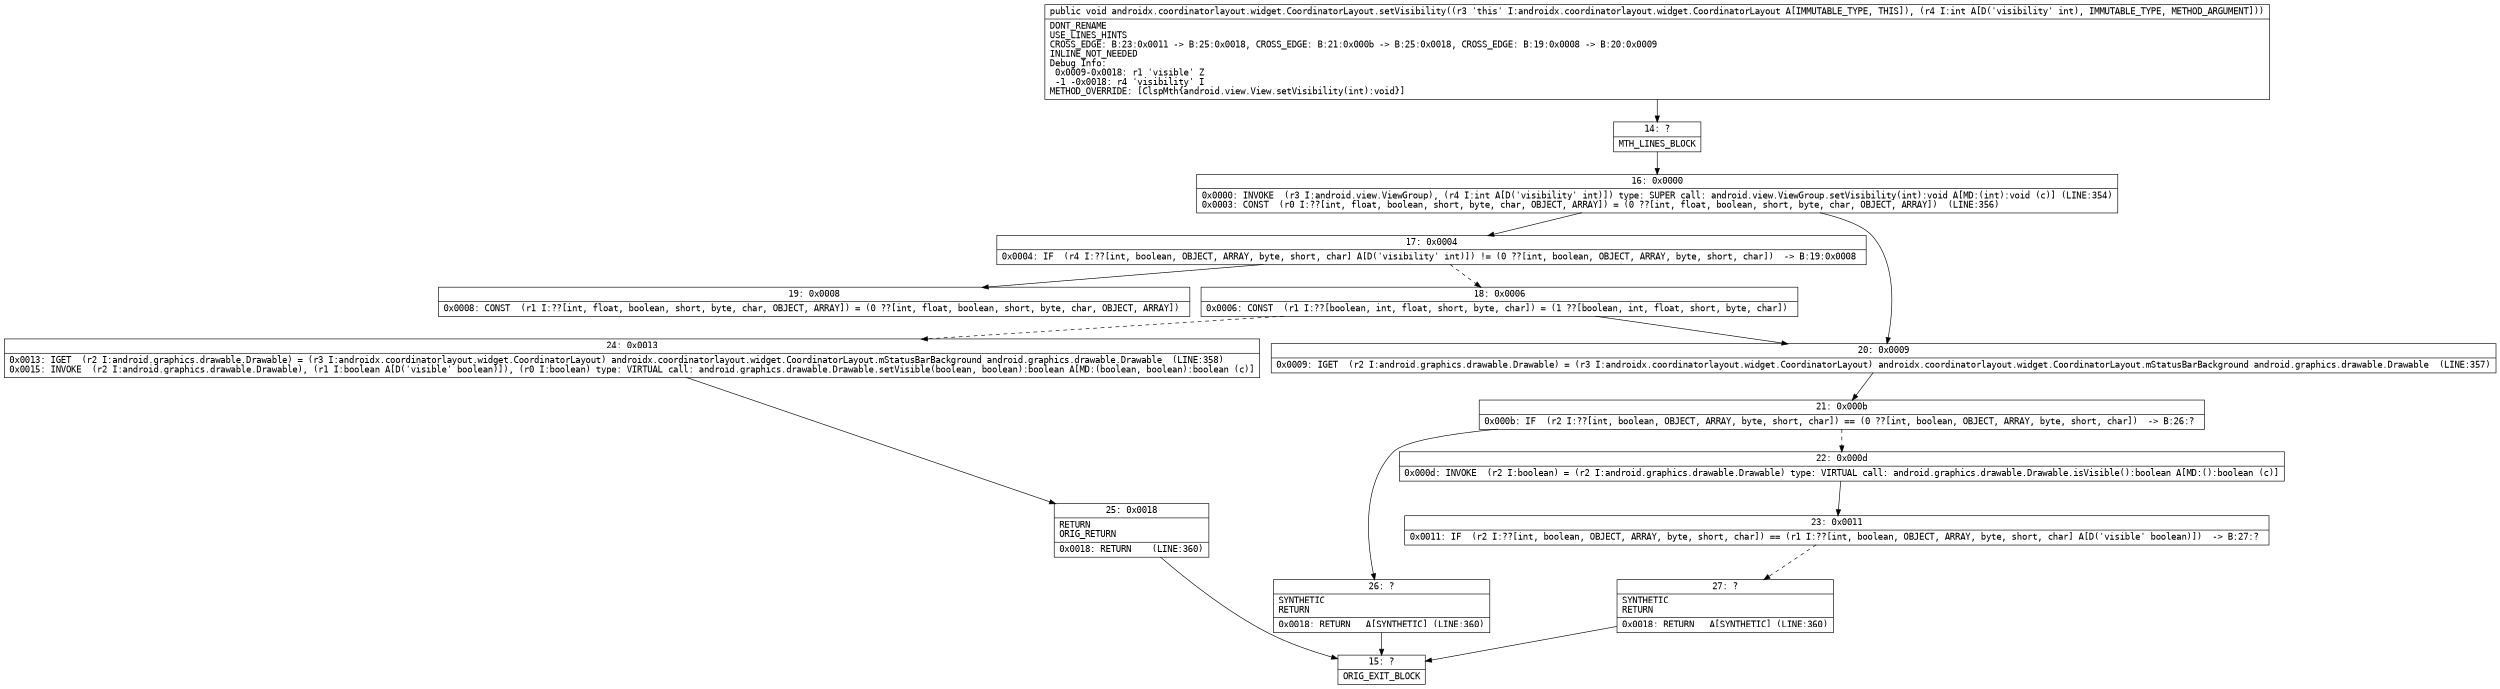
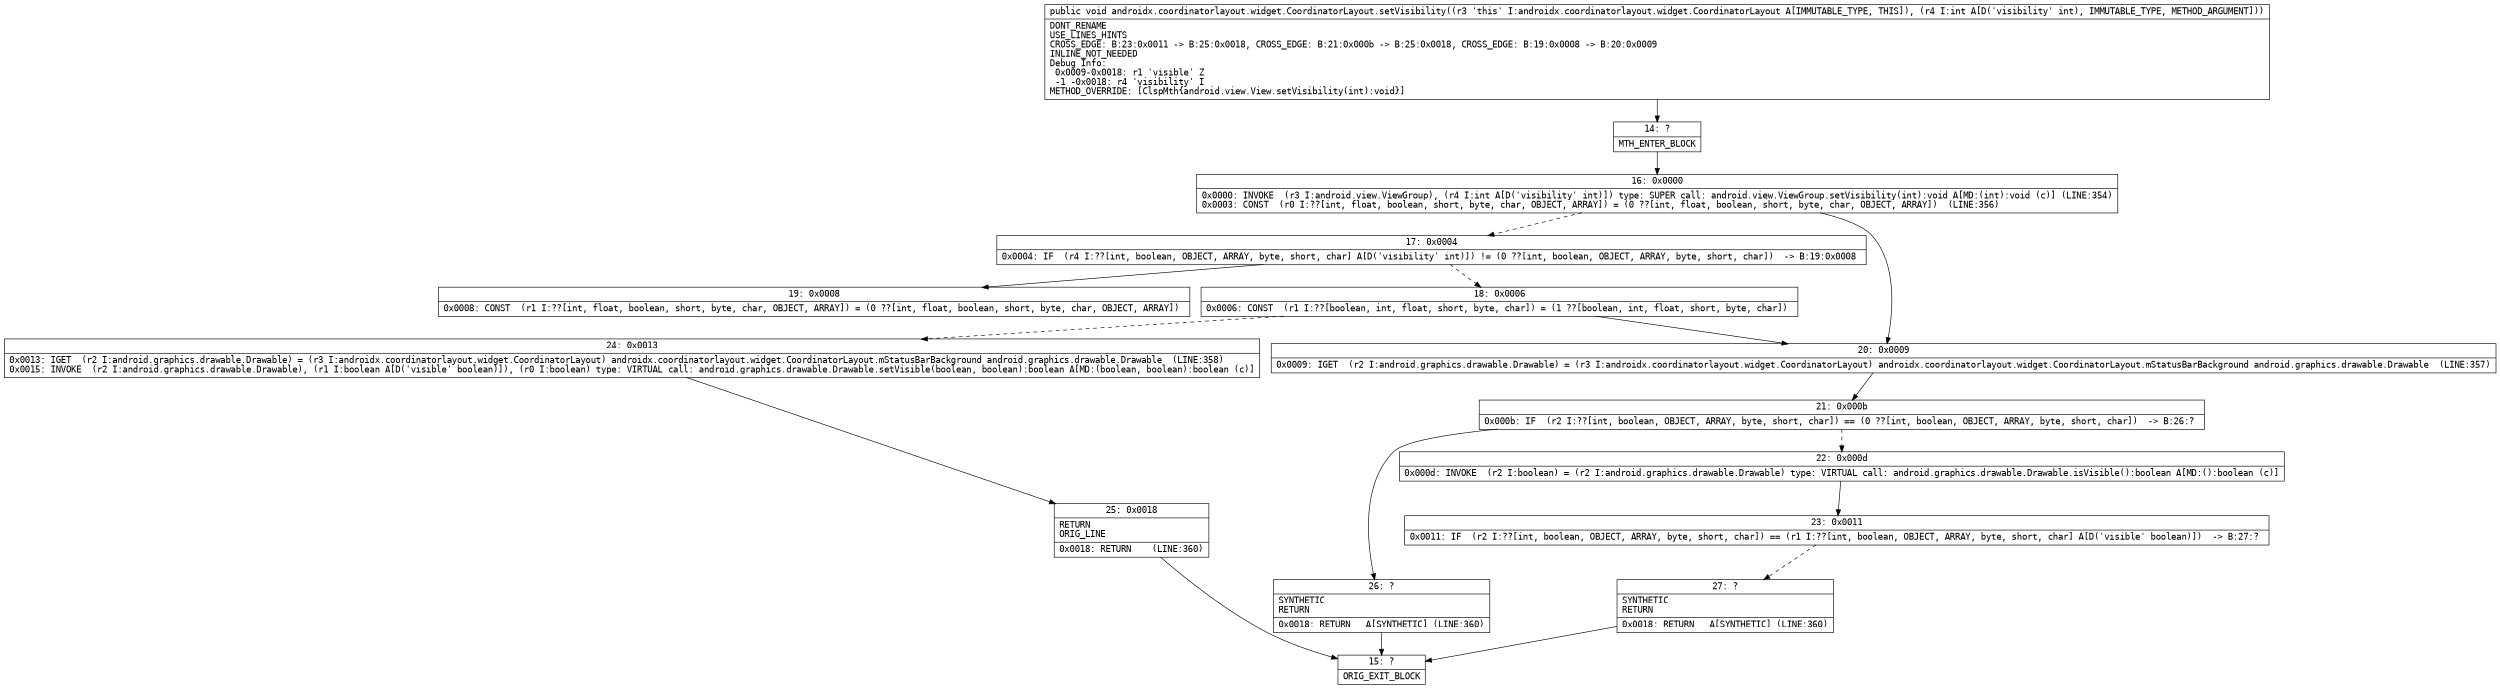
  digraph {
    fontname="DejaVu Sans Mono"
    node [fontname="DejaVu Sans Mono" shape=record]
    edge [fontname="DejaVu Sans Mono"]
-   n1 [label="{14\:\ ?|MTH_LINES_BLOCK\l}"]
+   n1 [label="{14\:\ ?|MTH_ENTER_BLOCK\l}"]
    n2 [label="{16\:\ 0x0000|0x0000: INVOKE  (r3 I:android.view.ViewGroup), (r4 I:int A[D('visibility' int)]) type: SUPER call: android.view.ViewGroup.setVisibility(int):void A[MD:(int):void (c)] (LINE:354)\l0x0003: CONST  (r0 I:??[int, float, boolean, short, byte, char, OBJECT, ARRAY]) = (0 ??[int, float, boolean, short, byte, char, OBJECT, ARRAY])  (LINE:356)\l}"]
    n3 [label="{17\:\ 0x0004|0x0004: IF  (r4 I:??[int, boolean, OBJECT, ARRAY, byte, short, char] A[D('visibility' int)]) != (0 ??[int, boolean, OBJECT, ARRAY, byte, short, char])  \-\> B:19:0x0008 \l}"]
    n4 [label="{20\:\ 0x0009|0x0009: IGET  (r2 I:android.graphics.drawable.Drawable) = (r3 I:androidx.coordinatorlayout.widget.CoordinatorLayout) androidx.coordinatorlayout.widget.CoordinatorLayout.mStatusBarBackground android.graphics.drawable.Drawable  (LINE:357)\l}"]
    n5 [label="{18\:\ 0x0006|0x0006: CONST  (r1 I:??[boolean, int, float, short, byte, char]) = (1 ??[boolean, int, float, short, byte, char]) \l}"]
    n6 [label="{19\:\ 0x0008|0x0008: CONST  (r1 I:??[int, float, boolean, short, byte, char, OBJECT, ARRAY]) = (0 ??[int, float, boolean, short, byte, char, OBJECT, ARRAY]) \l}"]
    n7 [label="{24\:\ 0x0013|0x0013: IGET  (r2 I:android.graphics.drawable.Drawable) = (r3 I:androidx.coordinatorlayout.widget.CoordinatorLayout) androidx.coordinatorlayout.widget.CoordinatorLayout.mStatusBarBackground android.graphics.drawable.Drawable  (LINE:358)\l0x0015: INVOKE  (r2 I:android.graphics.drawable.Drawable), (r1 I:boolean A[D('visible' boolean)]), (r0 I:boolean) type: VIRTUAL call: android.graphics.drawable.Drawable.setVisible(boolean, boolean):boolean A[MD:(boolean, boolean):boolean (c)]\l}"]
    n8 [label="{21\:\ 0x000b|0x000b: IF  (r2 I:??[int, boolean, OBJECT, ARRAY, byte, short, char]) == (0 ??[int, boolean, OBJECT, ARRAY, byte, short, char])  \-\> B:26:? \l}"]
    n9 [label="{22\:\ 0x000d|0x000d: INVOKE  (r2 I:boolean) = (r2 I:android.graphics.drawable.Drawable) type: VIRTUAL call: android.graphics.drawable.Drawable.isVisible():boolean A[MD:():boolean (c)]\l}"]
    n10 [label="{26\:\ ?|SYNTHETIC\lRETURN\l|0x0018: RETURN   A[SYNTHETIC] (LINE:360)\l}"]
    n11 [label="{23\:\ 0x0011|0x0011: IF  (r2 I:??[int, boolean, OBJECT, ARRAY, byte, short, char]) == (r1 I:??[int, boolean, OBJECT, ARRAY, byte, short, char] A[D('visible' boolean)])  \-\> B:27:? \l}"]
    n12 [label="{15\:\ ?|ORIG_EXIT_BLOCK\l}"]
    n13 [label="{27\:\ ?|SYNTHETIC\lRETURN\l|0x0018: RETURN   A[SYNTHETIC] (LINE:360)\l}"]
-   n14 [label="{25\:\ 0x0018|RETURN\lORIG_RETURN\l|0x0018: RETURN    (LINE:360)\l}"]
+   n14 [label="{25\:\ 0x0018|RETURN\lORIG_LINE\l|0x0018: RETURN    (LINE:360)\l}"]
    n15 [label="{public void androidx.coordinatorlayout.widget.CoordinatorLayout.setVisibility((r3 'this' I:androidx.coordinatorlayout.widget.CoordinatorLayout A[IMMUTABLE_TYPE, THIS]), (r4 I:int A[D('visibility' int), IMMUTABLE_TYPE, METHOD_ARGUMENT]))  | DONT_RENAME\lUSE_LINES_HINTS\lCROSS_EDGE: B:23:0x0011 \-\> B:25:0x0018, CROSS_EDGE: B:21:0x000b \-\> B:25:0x0018, CROSS_EDGE: B:19:0x0008 \-\> B:20:0x0009\lINLINE_NOT_NEEDED\lDebug Info:\l  0x0009\-0x0018: r1 'visible' Z\l  \-1 \-0x0018: r4 'visibility' I\lMETHOD_OVERRIDE: [ClspMth\{android.view.View.setVisibility(int):void\}]\l}"]
    n1 -> n2
-   n2 -> n3
+   n2 -> n3 [style=dashed]
    n2 -> n4
    n3 -> n5 [style=dashed]
    n3 -> n6
    n4 -> n8
    n5 -> n4
    n5 -> n7 [style=dashed]
    n7 -> n14
    n8 -> n9 [style=dashed]
    n8 -> n10
    n9 -> n11
    n10 -> n12
    n11 -> n13 [style=dashed]
    n13 -> n12
    n14 -> n12
    n15 -> n1
  }
